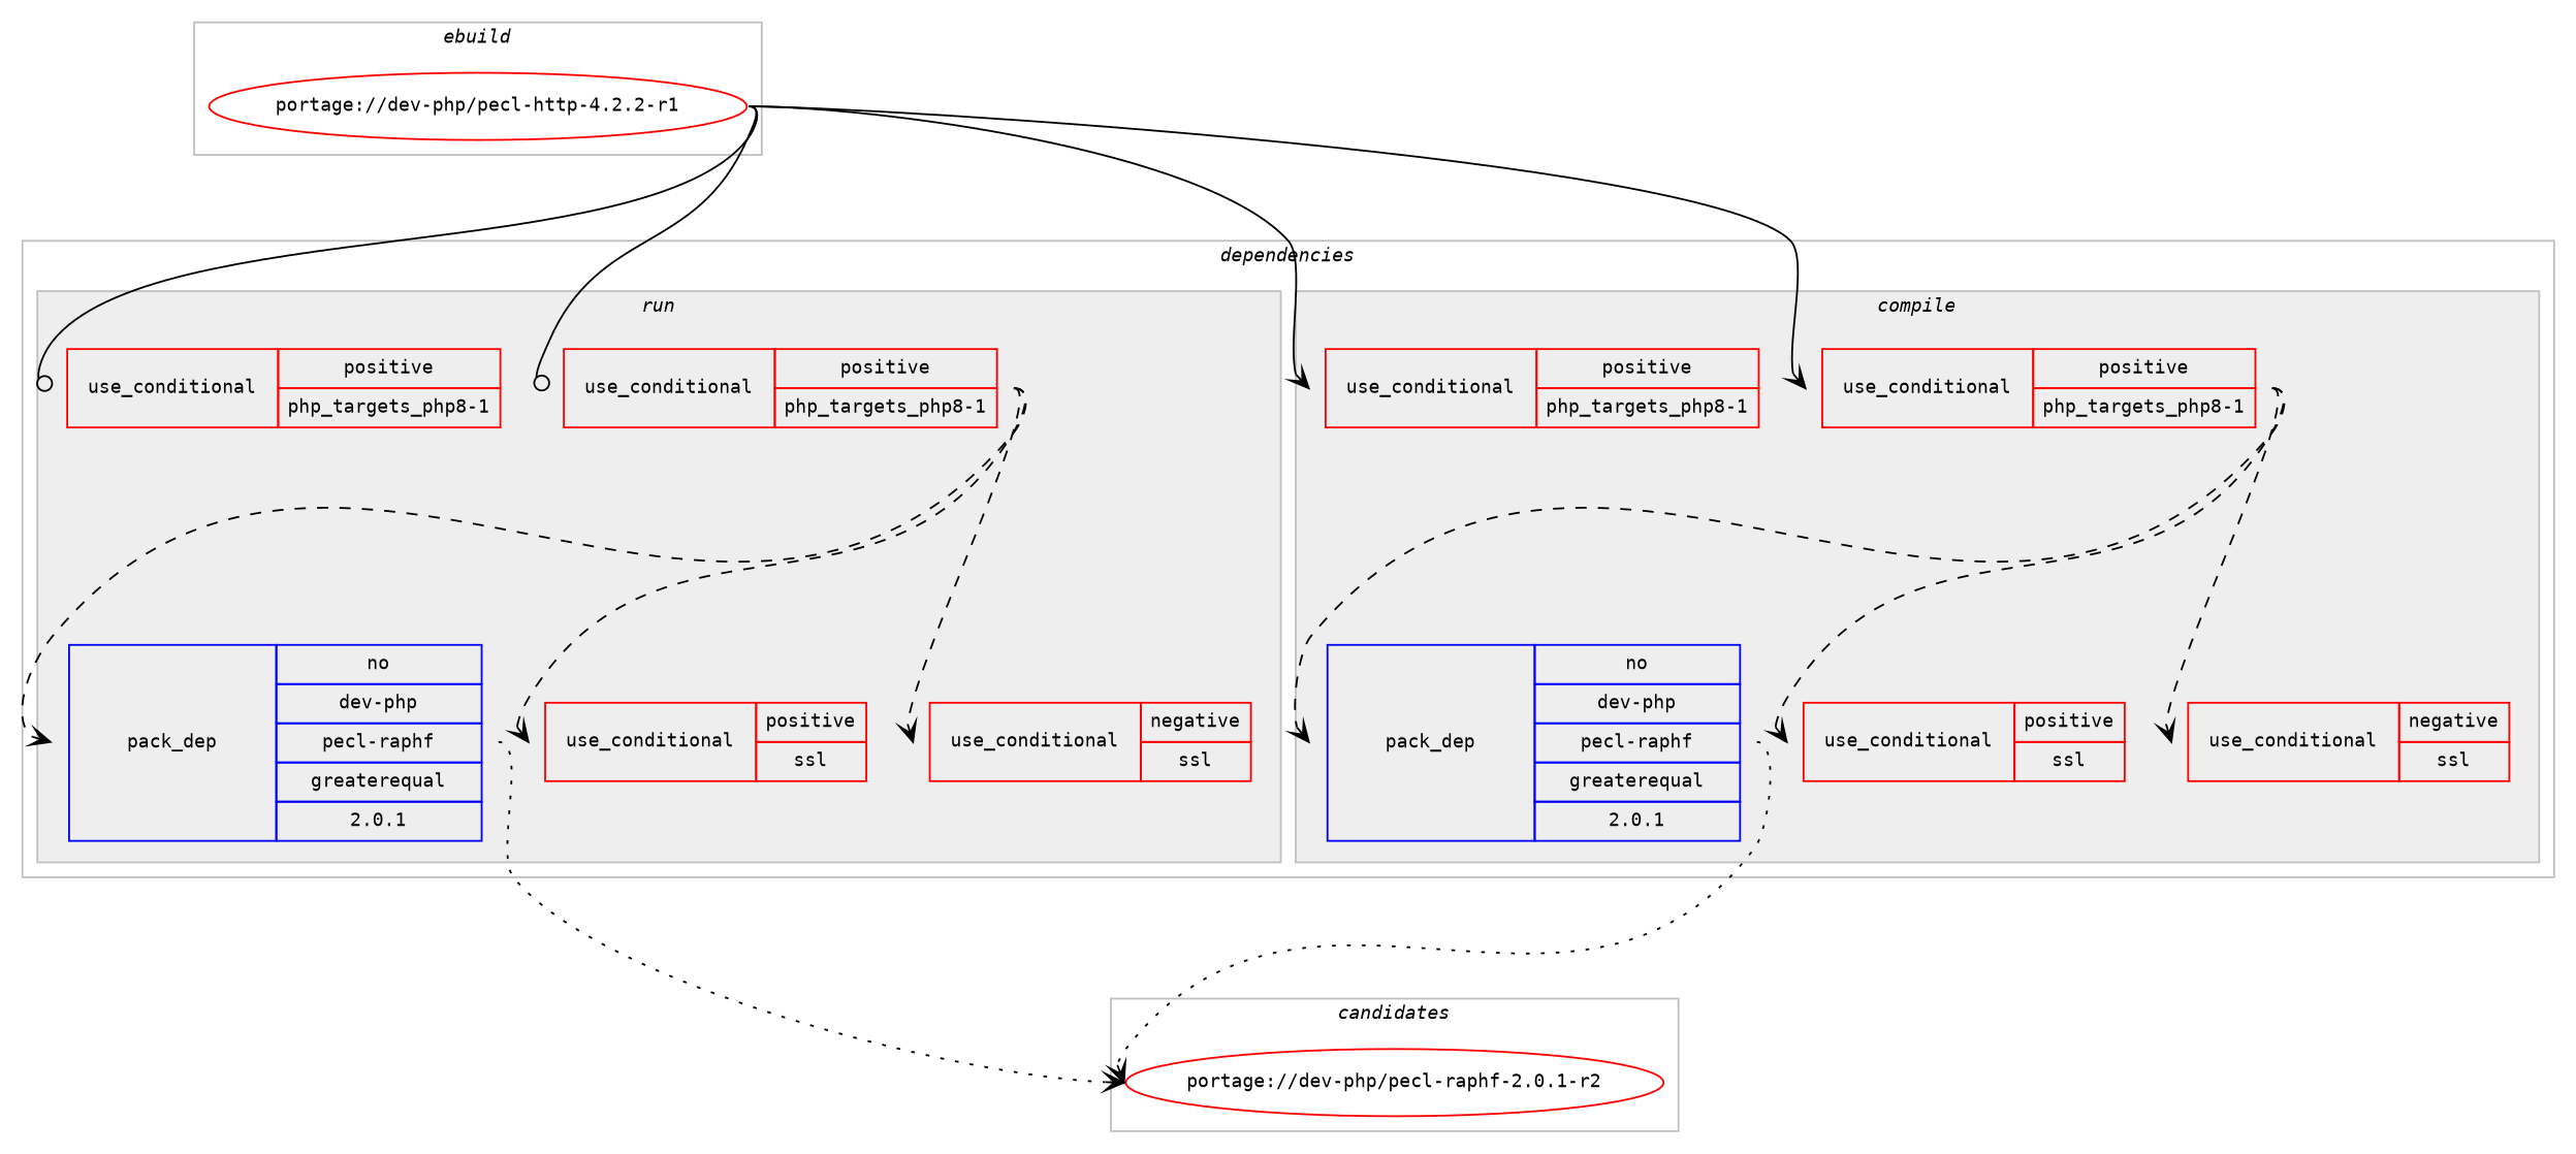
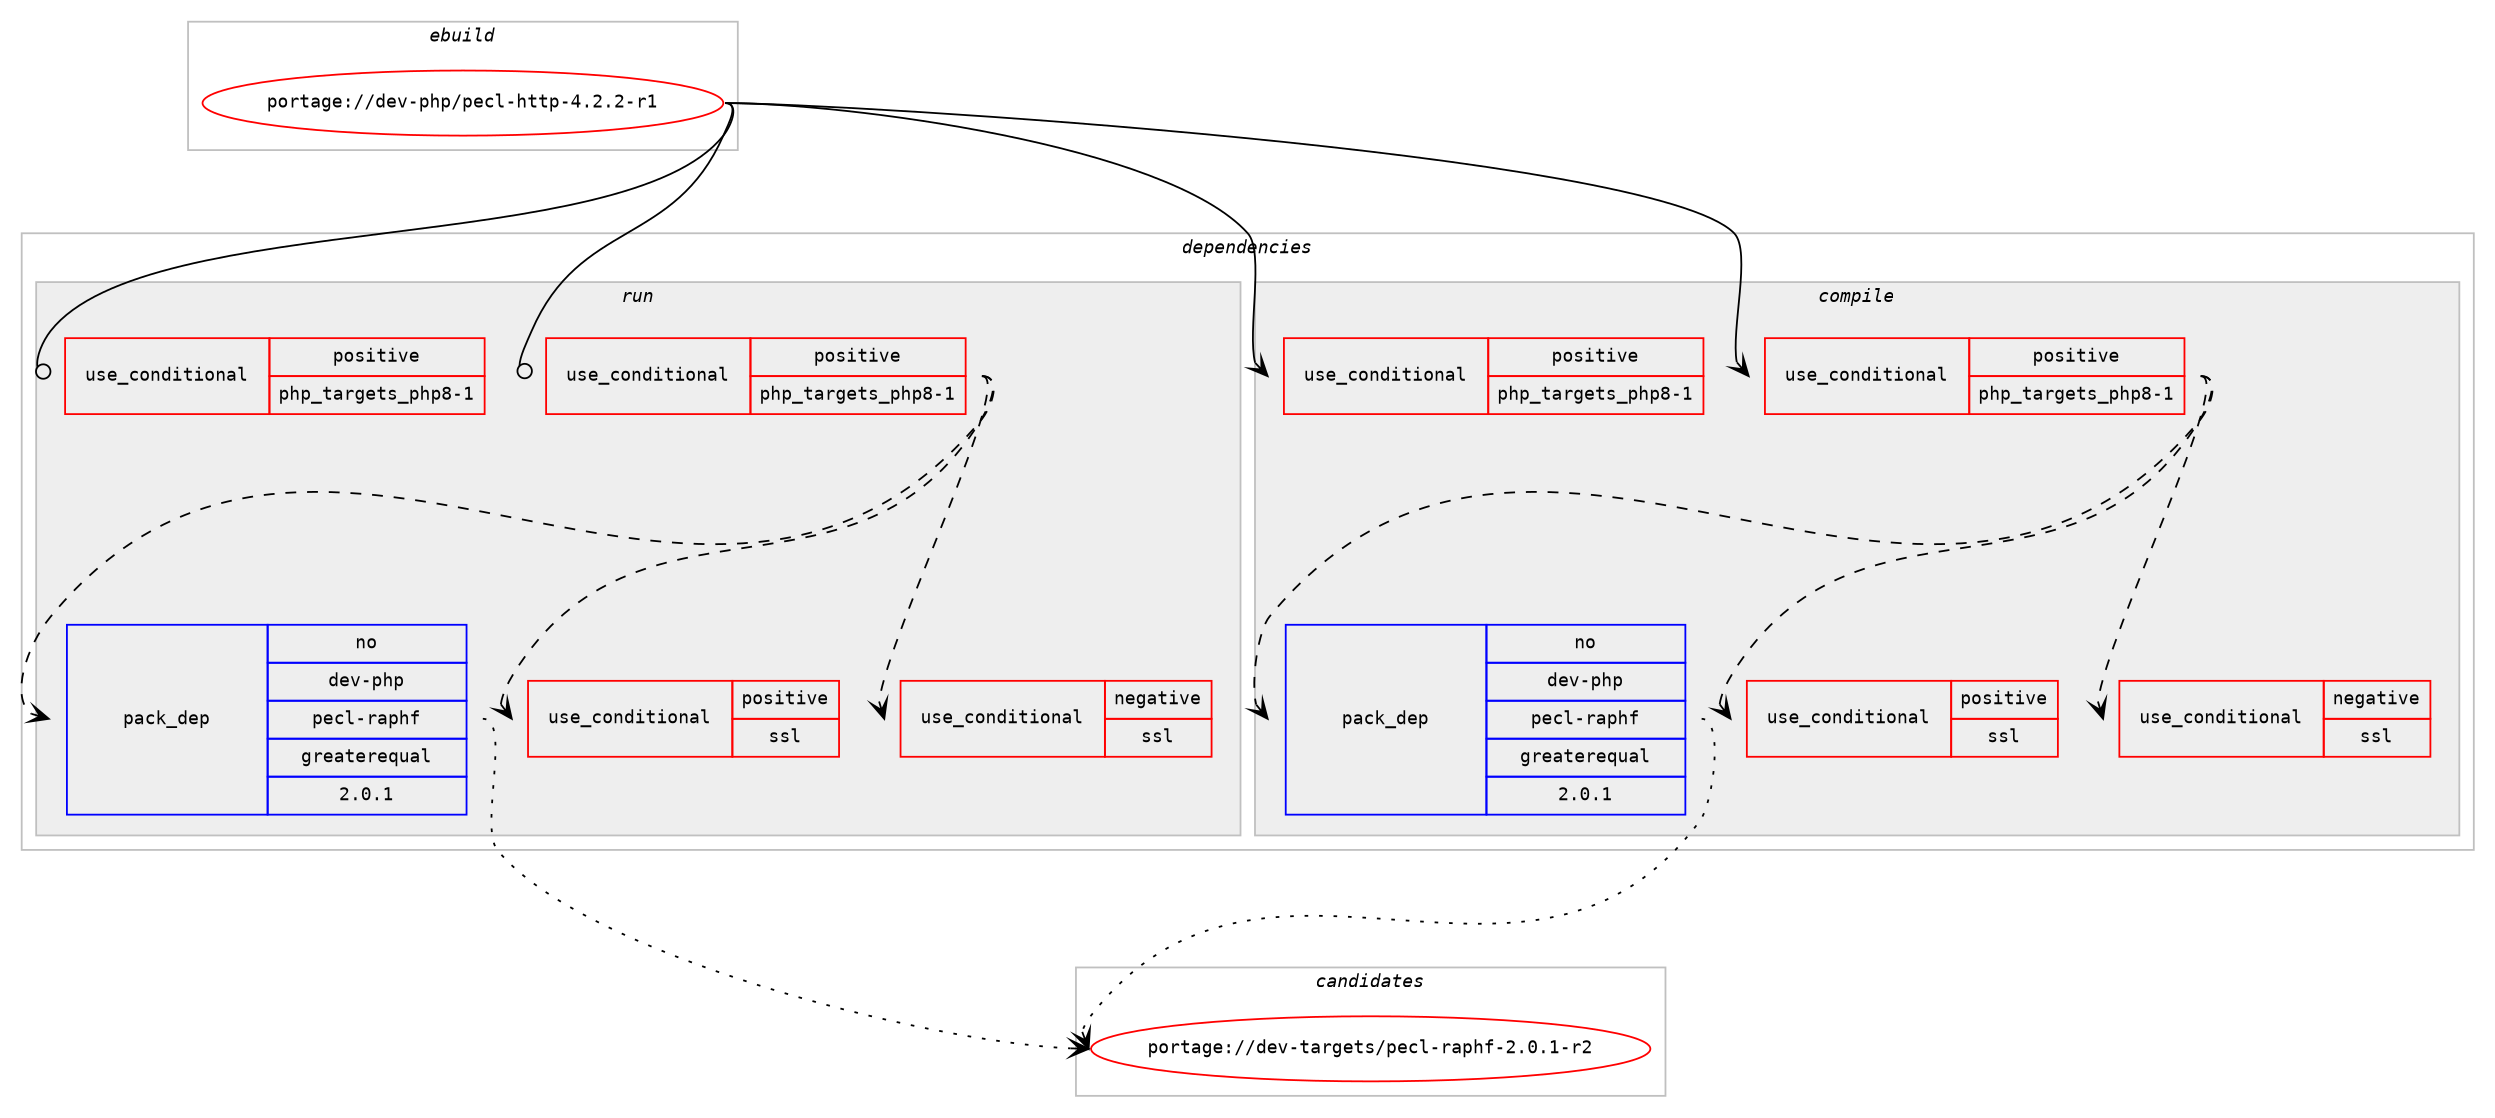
  digraph {
    compound=true
    concentrate=true
    fontname="DejaVu Sans Mono"
    fontsize=10
    newrank=true
    rankdir=TB
    ranksep=1.5
    node [color=red fontname="DejaVu Sans Mono" fontsize=10 shape=none]
    edge [arrowhead=vee headport=w style=dashed tailport=e weight=20 fontname="DejaVu Sans Mono"]
    n1 [label="portage://dev-php/pecl-http-4.2.2-r1" width=4 shape=""]
    n2 [color=blue label=<<TABLE BORDER="0" CELLBORDER="1" CELLSPACING="0" CELLPADDING="4" WIDTH="220"><TR><TD ROWSPAN="6" CELLPADDING="30">pack_dep</TD></TR><TR><TD WIDTH="110">no</TD></TR><TR><TD>dev-php</TD></TR><TR><TD>pecl-raphf</TD></TR><TR><TD>greaterequal</TD></TR><TR><TD>2.0.1</TD></TR></TABLE>>]
    n3 [label=<<TABLE BORDER="0" CELLBORDER="1" CELLSPACING="0" CELLPADDING="4"><TR><TD ROWSPAN="3" CELLPADDING="10">use_conditional</TD></TR><TR><TD>positive</TD></TR><TR><TD>ssl</TD></TR></TABLE>>]
    n4 [label=<<TABLE BORDER="0" CELLBORDER="1" CELLSPACING="0" CELLPADDING="4"><TR><TD ROWSPAN="3" CELLPADDING="10">use_conditional</TD></TR><TR><TD>negative</TD></TR><TR><TD>ssl</TD></TR></TABLE>>]
    n5 [label=<<TABLE BORDER="0" CELLBORDER="1" CELLSPACING="0" CELLPADDING="4"><TR><TD ROWSPAN="3" CELLPADDING="10">use_conditional</TD></TR><TR><TD>positive</TD></TR><TR><TD>php_targets_php8-1</TD></TR></TABLE>>]
    n6 [label=<<TABLE BORDER="0" CELLBORDER="1" CELLSPACING="0" CELLPADDING="4"><TR><TD ROWSPAN="3" CELLPADDING="10">use_conditional</TD></TR><TR><TD>positive</TD></TR><TR><TD>php_targets_php8-1</TD></TR></TABLE>>]
    n7 [color=blue label=<<TABLE BORDER="0" CELLBORDER="1" CELLSPACING="0" CELLPADDING="4" WIDTH="220"><TR><TD ROWSPAN="6" CELLPADDING="30">pack_dep</TD></TR><TR><TD WIDTH="110">no</TD></TR><TR><TD>dev-php</TD></TR><TR><TD>pecl-raphf</TD></TR><TR><TD>greaterequal</TD></TR><TR><TD>2.0.1</TD></TR></TABLE>>]
    n8 [label=<<TABLE BORDER="0" CELLBORDER="1" CELLSPACING="0" CELLPADDING="4"><TR><TD ROWSPAN="3" CELLPADDING="10">use_conditional</TD></TR><TR><TD>positive</TD></TR><TR><TD>ssl</TD></TR></TABLE>>]
    n9 [label=<<TABLE BORDER="0" CELLBORDER="1" CELLSPACING="0" CELLPADDING="4"><TR><TD ROWSPAN="3" CELLPADDING="10">use_conditional</TD></TR><TR><TD>negative</TD></TR><TR><TD>ssl</TD></TR></TABLE>>]
    n10 [label=<<TABLE BORDER="0" CELLBORDER="1" CELLSPACING="0" CELLPADDING="4"><TR><TD ROWSPAN="3" CELLPADDING="10">use_conditional</TD></TR><TR><TD>positive</TD></TR><TR><TD>php_targets_php8-1</TD></TR></TABLE>>]
    n11 [label=<<TABLE BORDER="0" CELLBORDER="1" CELLSPACING="0" CELLPADDING="4"><TR><TD ROWSPAN="3" CELLPADDING="10">use_conditional</TD></TR><TR><TD>positive</TD></TR><TR><TD>php_targets_php8-1</TD></TR></TABLE>>]
-   n12 [label="portage://dev-php/pecl-raphf-2.0.1-r2" width=4 shape=""]
+   n12 [label="portage://dev-targets/pecl-raphf-2.0.1-r2" width=4 shape=""]
    subgraph cluster_1 {
      color=gray
      label=<<i>ebuild</i>>
      rank=same
      n1
    }
    subgraph cluster_2 {
      color=gray
      label=<<i>dependencies</i>>
      subgraph cluster_3 {
        color=gray
        fillcolor="#eeeeee"
        label=<<i>compile</i>>
        style=filled
        subgraph sub_4 {
          color=gray
          fillcolor="#eeeeee"
          label=<<i>compile</i>>
          style=filled
          n5
          subgraph sub_5 {
            color=gray
            fillcolor="#eeeeee"
            label=<<i>compile</i>>
            style=filled
            n2
          }
          subgraph sub_6 {
            color=gray
            fillcolor="#eeeeee"
            label=<<i>compile</i>>
            style=filled
            n3
          }
          subgraph sub_7 {
            color=gray
            fillcolor="#eeeeee"
            label=<<i>compile</i>>
            style=filled
            n4
          }
        }
        subgraph sub_8 {
          color=gray
          fillcolor="#eeeeee"
          label=<<i>compile</i>>
          style=filled
          n6
        }
      }
      subgraph cluster_9 {
        color=gray
        fillcolor="#eeeeee"
        label=<<i>compile and run</i>>
        style=filled
      }
      subgraph cluster_10 {
        color=gray
        fillcolor="#eeeeee"
        label=<<i>run</i>>
        style=filled
        subgraph sub_11 {
          color=gray
          fillcolor="#eeeeee"
          label=<<i>run</i>>
          style=filled
          n10
          subgraph sub_12 {
            color=gray
            fillcolor="#eeeeee"
            label=<<i>run</i>>
            style=filled
            n7
          }
          subgraph sub_13 {
            color=gray
            fillcolor="#eeeeee"
            label=<<i>run</i>>
            style=filled
            n8
          }
          subgraph sub_14 {
            color=gray
            fillcolor="#eeeeee"
            label=<<i>run</i>>
            style=filled
            n9
          }
        }
        subgraph sub_15 {
          color=gray
          fillcolor="#eeeeee"
          label=<<i>run</i>>
          style=filled
          n11
        }
      }
    }
    subgraph cluster_16 {
      color=gray
      label=<<i>candidates</i>>
      rank=same
      subgraph sub_17 {
        color=black
        label=<<i>candidates</i>>
        nodesep=1
        rank=same
        n12
      }
      subgraph sub_18 {
        color=black
        label=<<i>candidates</i>>
        nodesep=1
        rank=same
        n12
      }
    }
    n1 -> n5 [style=solid]
    n1 -> n6 [style=solid]
    n1 -> n10 [arrowhead=odot style=solid]
    n1 -> n11 [arrowhead=odot style=solid]
    n2 -> n12 [style=dotted weight=100]
    n5 -> n2
    n5 -> n3
    n5 -> n4
    n7 -> n12 [style=dotted weight=100]
    n10 -> n7
    n10 -> n8
    n10 -> n9
  }
